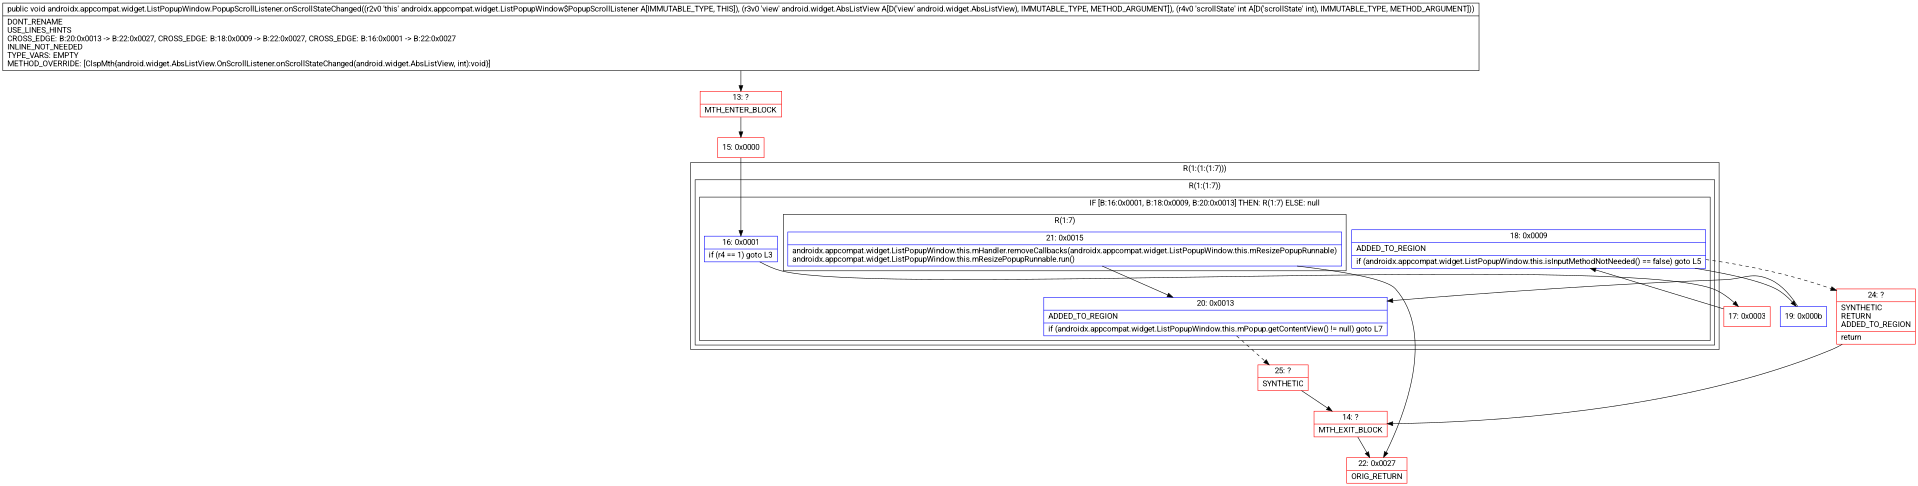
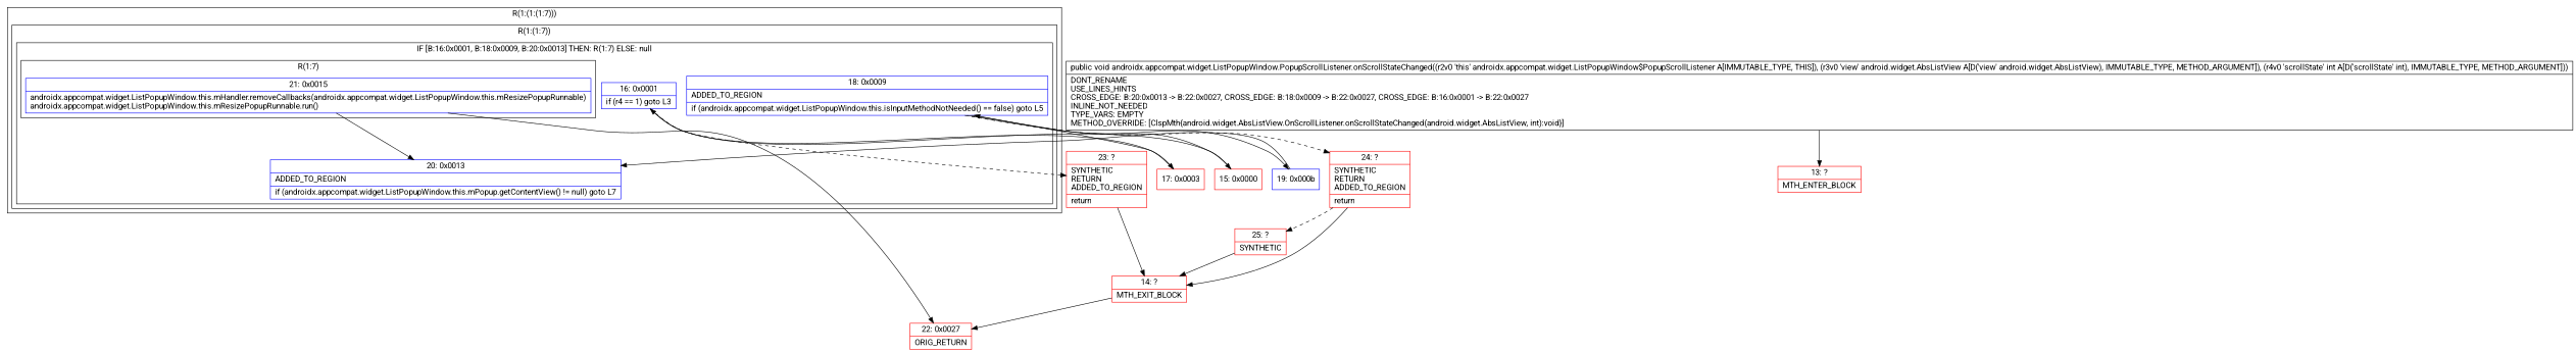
  digraph {
    fontname=Roboto
    node [color=red fontname=Roboto shape=record]
    edge [fontname=Roboto]
    n1 [color=blue label="{21\:\ 0x0015|androidx.appcompat.widget.ListPopupWindow.this.mHandler.removeCallbacks(androidx.appcompat.widget.ListPopupWindow.this.mResizePopupRunnable)\landroidx.appcompat.widget.ListPopupWindow.this.mResizePopupRunnable.run()\l}"]
    n2 [color=blue label="{16\:\ 0x0001|if (r4 == 1) goto L3\l}"]
    n3 [color=blue label="{18\:\ 0x0009|ADDED_TO_REGION\l|if (androidx.appcompat.widget.ListPopupWindow.this.isInputMethodNotNeeded() == false) goto L5\l}"]
    n4 [color=blue label="{20\:\ 0x0013|ADDED_TO_REGION\l|if (androidx.appcompat.widget.ListPopupWindow.this.mPopup.getContentView() != null) goto L7\l}"]
    n5 [label="{22\:\ 0x0027|ORIG_RETURN\l}"]
    n6 [label="{17\:\ 0x0003}"]
+   n7 [label="{23\:\ ?|SYNTHETIC\lRETURN\lADDED_TO_REGION\l|return\l}"]
    n8 [color=blue label="{19\:\ 0x000b}"]
    n9 [label="{24\:\ ?|SYNTHETIC\lRETURN\lADDED_TO_REGION\l|return\l}"]
    n10 [label="{25\:\ ?|SYNTHETIC\l}"]
    n11 [label="{14\:\ ?|MTH_EXIT_BLOCK\l}"]
    n12 [label="{13\:\ ?|MTH_ENTER_BLOCK\l}"]
    n13 [label="{15\:\ 0x0000}"]
    n14 [label="{public void androidx.appcompat.widget.ListPopupWindow.PopupScrollListener.onScrollStateChanged((r2v0 'this' androidx.appcompat.widget.ListPopupWindow$PopupScrollListener A[IMMUTABLE_TYPE, THIS]), (r3v0 'view' android.widget.AbsListView A[D('view' android.widget.AbsListView), IMMUTABLE_TYPE, METHOD_ARGUMENT]), (r4v0 'scrollState' int A[D('scrollState' int), IMMUTABLE_TYPE, METHOD_ARGUMENT]))  | DONT_RENAME\lUSE_LINES_HINTS\lCROSS_EDGE: B:20:0x0013 \-\> B:22:0x0027, CROSS_EDGE: B:18:0x0009 \-\> B:22:0x0027, CROSS_EDGE: B:16:0x0001 \-\> B:22:0x0027\lINLINE_NOT_NEEDED\lTYPE_VARS: EMPTY\lMETHOD_OVERRIDE: [ClspMth\{android.widget.AbsListView.OnScrollListener.onScrollStateChanged(android.widget.AbsListView, int):void\}]\l}" color=""]
    subgraph cluster_1 {
      label="R(1:(1:(1:7)))"
      subgraph cluster_2 {
        label="R(1:(1:7))"
        subgraph cluster_3 {
          label="IF [B:16:0x0001, B:18:0x0009, B:20:0x0013] THEN: R(1:7) ELSE: null"
          n2
          n3
          n4
          subgraph cluster_4 {
            label="R(1:7)"
            n1
          }
        }
      }
    }
    n1 -> n4
    n1 -> n5
    n2 -> n6
+   n2 -> n7 [style=dashed]
    n3 -> n8
    n3 -> n9 [style=dashed]
-   n4 -> n10 [style=dashed]
+   n9 -> n10 [style=dashed]
    n6 -> n3
+   n7 -> n11
    n8 -> n4
    n9 -> n11
    n10 -> n11
    n11 -> n5
-   n12 -> n13
+   n3 -> n13
    n13 -> n2
    n14 -> n12
  }
